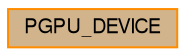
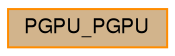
  digraph {
    rankdir=TB
-   n1 [color=darkorange fillcolor=tan fontname=FreeSans fontsize=10 height=0.2 label=PGPU_DEVICE shape=record style=filled width=0.4]
+   n1 [color=darkorange fillcolor=tan fontname=FreeSans fontsize=10 height=0.2 label=PGPU_PGPU shape=record style=filled width=0.4]
  }
